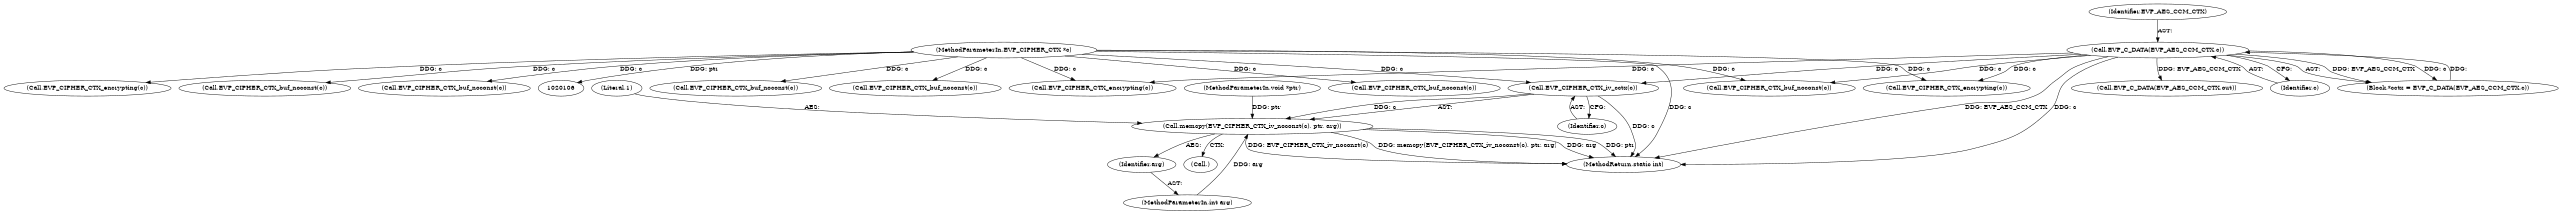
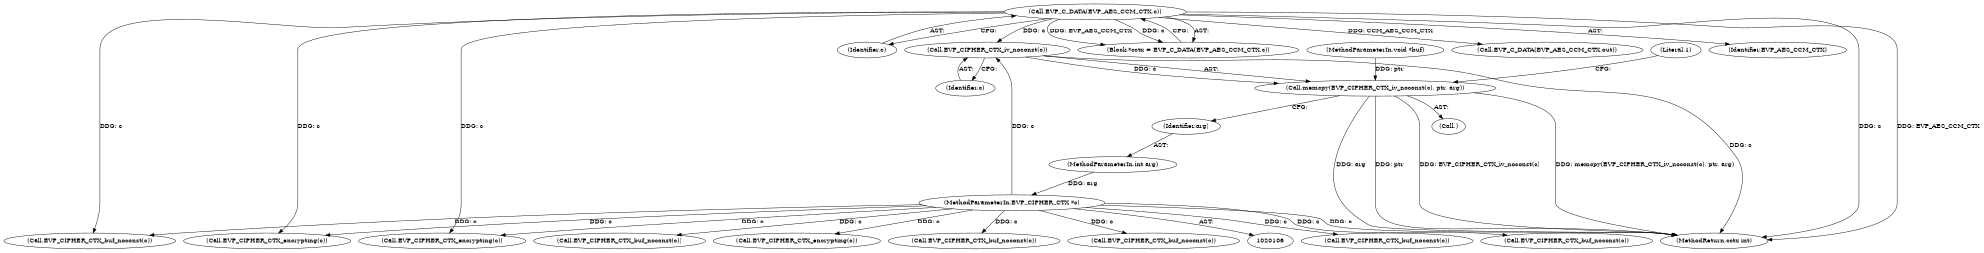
  digraph {
-   n1 [label="(Call,EVP_CIPHER_CTX_iv_cctx(c))"]
+   n1 [label="(Call,EVP_CIPHER_CTX_iv_noconst(c))"]
    n2 [label="(Call,memcpy(EVP_CIPHER_CTX_iv_noconst(c), ptr, arg))"]
-   n3 [label="(MethodReturn,static int)"]
+   n3 [label="(MethodReturn,cctx int)"]
    n4 [label="(Identifier,c)"]
    n5 [label="(Identifier,arg)"]
    n6 [label="(Call,)"]
    n7 [label="(Call,EVP_C_DATA(EVP_AES_CCM_CTX,c))"]
    n8 [label="(Identifier,c)"]
    n9 [label="(Call,EVP_CIPHER_CTX_buf_noconst(c))"]
    n10 [label="(Block,*cctx = EVP_C_DATA(EVP_AES_CCM_CTX,c))"]
    n11 [label="(Call,EVP_CIPHER_CTX_encrypting(c))"]
    n12 [label="(Call,EVP_C_DATA(EVP_AES_CCM_CTX,out))"]
    n13 [label="(Call,EVP_CIPHER_CTX_encrypting(c))"]
    n14 [label="(MethodParameterIn,EVP_CIPHER_CTX *c)"]
    n15 [label="(Call,EVP_CIPHER_CTX_buf_noconst(c))"]
    n16 [label="(Call,EVP_CIPHER_CTX_buf_noconst(c))"]
    n17 [label="(Call,EVP_CIPHER_CTX_buf_noconst(c))"]
    n18 [label="(Call,EVP_CIPHER_CTX_encrypting(c))"]
    n19 [label="(Call,EVP_CIPHER_CTX_buf_noconst(c))"]
    n20 [label="(Call,EVP_CIPHER_CTX_buf_noconst(c))"]
    n21 [label=1020106]
    n22 [label="(MethodParameterIn,int arg)"]
-   n23 [label="(MethodParameterIn,void *ptr)"]
+   n23 [label="(MethodParameterIn,void *buf)"]
    n24 [label="(Literal,1)"]
    n25 [label="(Identifier,EVP_AES_CCM_CTX)"]
    n1 -> n2 [label="AST: "]
    n1 -> n2 [label="DDG: c"]
    n1 -> n3 [label="DDG: c"]
    n1 -> n4 [label="CFG: "]
    n2 -> n3 [label="DDG: EVP_CIPHER_CTX_iv_noconst(c)"]
    n2 -> n3 [label="DDG: memcpy(EVP_CIPHER_CTX_iv_noconst(c), ptr, arg)"]
    n2 -> n3 [label="DDG: arg"]
    n2 -> n3 [label="DDG: ptr"]
-   n2 -> n5 [label="AES: "]
-   n2 -> n6 [label="CTX: "]
+   n2 -> n5 [label="CFG: "]
+   n2 -> n6 [label="AST: "]
    n4 -> n1 [label="AST: "]
    n5 -> n22 [label="AST: "]
    n7 -> n1 [label="DDG: c"]
    n7 -> n3 [label="DDG: c"]
    n7 -> n3 [label="DDG: EVP_AES_CCM_CTX"]
    n7 -> n8 [label="CFG: "]
    n7 -> n9 [label="DDG: c"]
    n7 -> n10 [label="AST: "]
    n7 -> n10 [label="DDG: EVP_AES_CCM_CTX"]
    n7 -> n10 [label="DDG: c"]
    n7 -> n11 [label="DDG: c"]
-   n7 -> n12 [label="DDG: EVP_AES_CCM_CTX"]
+   n7 -> n12 [label="DDG: CCM_AES_CCM_CTX"]
    n7 -> n13 [label="DDG: c"]
    n8 -> n7 [label="AST: "]
-   n10 -> n7 [label="DDG: "]
+   n10 -> n7 [label="CFG: "]
    n14 -> n1 [label="DDG: c"]
    n14 -> n3 [label="DDG: c"]
    n14 -> n9 [label="DDG: c"]
    n14 -> n11 [label="DDG: c"]
    n14 -> n13 [label="DDG: c"]
    n14 -> n15 [label="DDG: c"]
    n14 -> n16 [label="DDG: c"]
    n14 -> n17 [label="DDG: c"]
    n14 -> n18 [label="DDG: c"]
    n14 -> n19 [label="DDG: c"]
    n14 -> n20 [label="DDG: c"]
-   n14 -> n21 [label="DDG: ptr"]
-   n22 -> n2 [label="DDG: arg"]
+   n14 -> n21 [label="AST: "]
+   n22 -> n14 [label="DDG: arg"]
    n23 -> n2 [label="DDG: ptr"]
-   n24 -> n2 [label="AES: "]
-   n25 -> n7 [label="AST: "]
+   n24 -> n2 [label="CFG: "]
+   n7 -> n25 [label="AST: "]
  }
